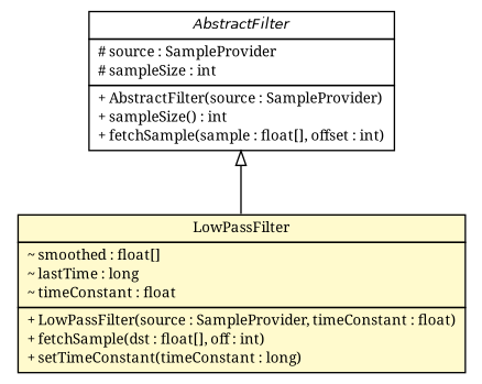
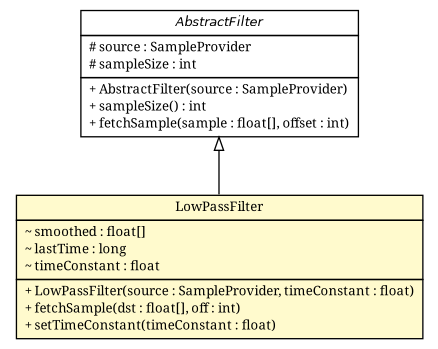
  digraph {
    nodesep=0.25
    ranksep=0.5
    fontname="Noto Serif"
    node [fontcolor=black fontname="Noto Serif" fontsize=10.0 shape=plaintext]
    n1 [label=<<table title="lejos.robotics.filter.AbstractFilter" border="0" cellborder="1" cellspacing="0" cellpadding="2" port="p" href="./AbstractFilter.html"> 		<tr><td><table border="0" cellspacing="0" cellpadding="1"> <tr><td align="center" balign="center"><font face="Helvetica-Oblique"> AbstractFilter </font></td></tr> 		</table></td></tr> 		<tr><td><table border="0" cellspacing="0" cellpadding="1"> <tr><td align="left" balign="left"> # source : SampleProvider </td></tr> <tr><td align="left" balign="left"> # sampleSize : int </td></tr> 		</table></td></tr> 		<tr><td><table border="0" cellspacing="0" cellpadding="1"> <tr><td align="left" balign="left"> + AbstractFilter(source : SampleProvider) </td></tr> <tr><td align="left" balign="left"> + sampleSize() : int </td></tr> <tr><td align="left" balign="left"> + fetchSample(sample : float[], offset : int) </td></tr> 		</table></td></tr> 		</table>>]
-   n2 [label=<<table title="lejos.robotics.filter.LowPassFilter" border="0" cellborder="1" cellspacing="0" cellpadding="2" port="p" bgcolor="lemonChiffon" href="./LowPassFilter.html"> 		<tr><td><table border="0" cellspacing="0" cellpadding="1"> <tr><td align="center" balign="center"> LowPassFilter </td></tr> 		</table></td></tr> 		<tr><td><table border="0" cellspacing="0" cellpadding="1"> <tr><td align="left" balign="left"> ~ smoothed : float[] </td></tr> <tr><td align="left" balign="left"> ~ lastTime : long </td></tr> <tr><td align="left" balign="left"> ~ timeConstant : float </td></tr> 		</table></td></tr> 		<tr><td><table border="0" cellspacing="0" cellpadding="1"> <tr><td align="left" balign="left"> + LowPassFilter(source : SampleProvider, timeConstant : float) </td></tr> <tr><td align="left" balign="left"> + fetchSample(dst : float[], off : int) </td></tr> <tr><td align="left" balign="left"> + setTimeConstant(timeConstant : long) </td></tr> 		</table></td></tr> 		</table>>]
+   n2 [label=<<table title="lejos.robotics.filter.LowPassFilter" border="0" cellborder="1" cellspacing="0" cellpadding="2" port="p" bgcolor="lemonChiffon" href="./LowPassFilter.html"> 		<tr><td><table border="0" cellspacing="0" cellpadding="1"> <tr><td align="center" balign="center"> LowPassFilter </td></tr> 		</table></td></tr> 		<tr><td><table border="0" cellspacing="0" cellpadding="1"> <tr><td align="left" balign="left"> ~ smoothed : float[] </td></tr> <tr><td align="left" balign="left"> ~ lastTime : long </td></tr> <tr><td align="left" balign="left"> ~ timeConstant : float </td></tr> 		</table></td></tr> 		<tr><td><table border="0" cellspacing="0" cellpadding="1"> <tr><td align="left" balign="left"> + LowPassFilter(source : SampleProvider, timeConstant : float) </td></tr> <tr><td align="left" balign="left"> + fetchSample(dst : float[], off : int) </td></tr> <tr><td align="left" balign="left"> + setTimeConstant(timeConstant : float) </td></tr> 		</table></td></tr> 		</table>>]
    n1 -> n2 [arrowtail=empty dir=back fontname="Noto Serif" fontsize=10 headport=p labelfontname=Helvetica labelfontsize=10 tailport=p]
  }
